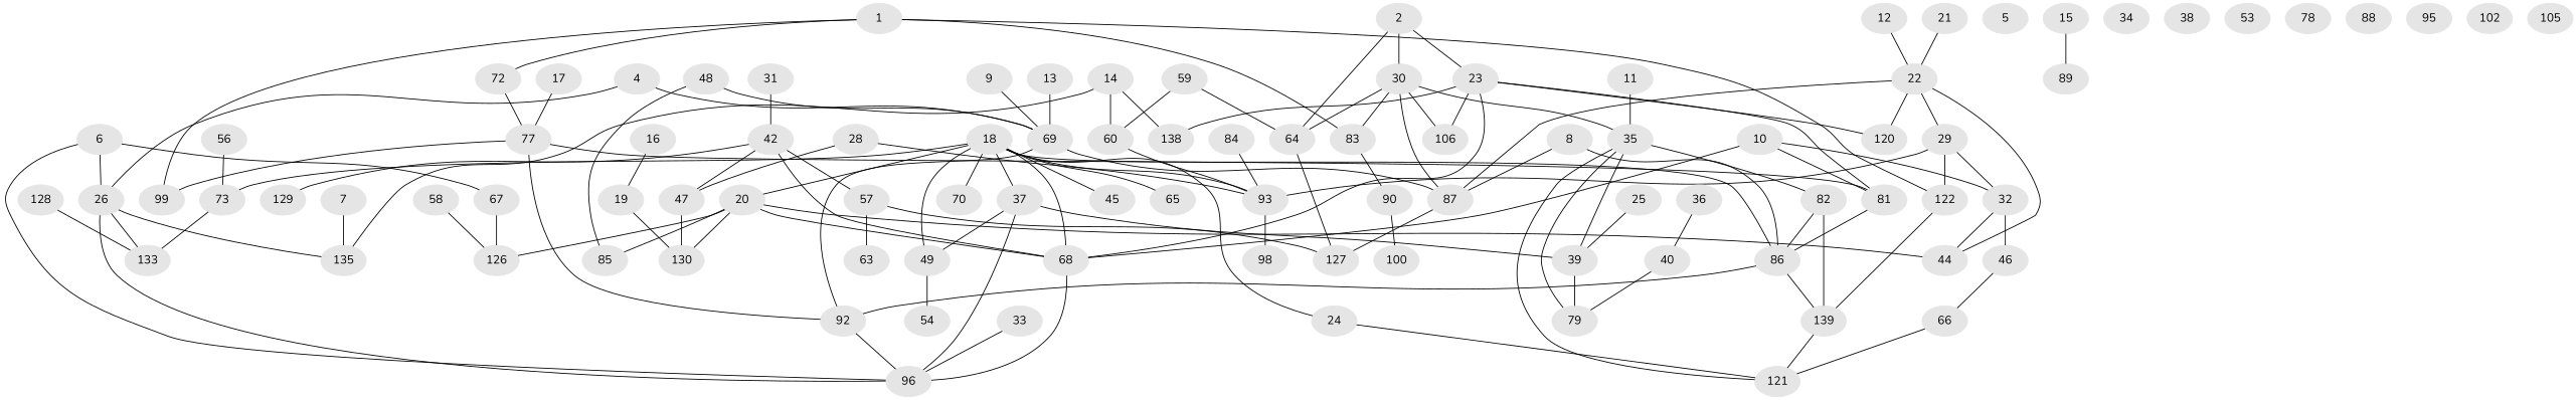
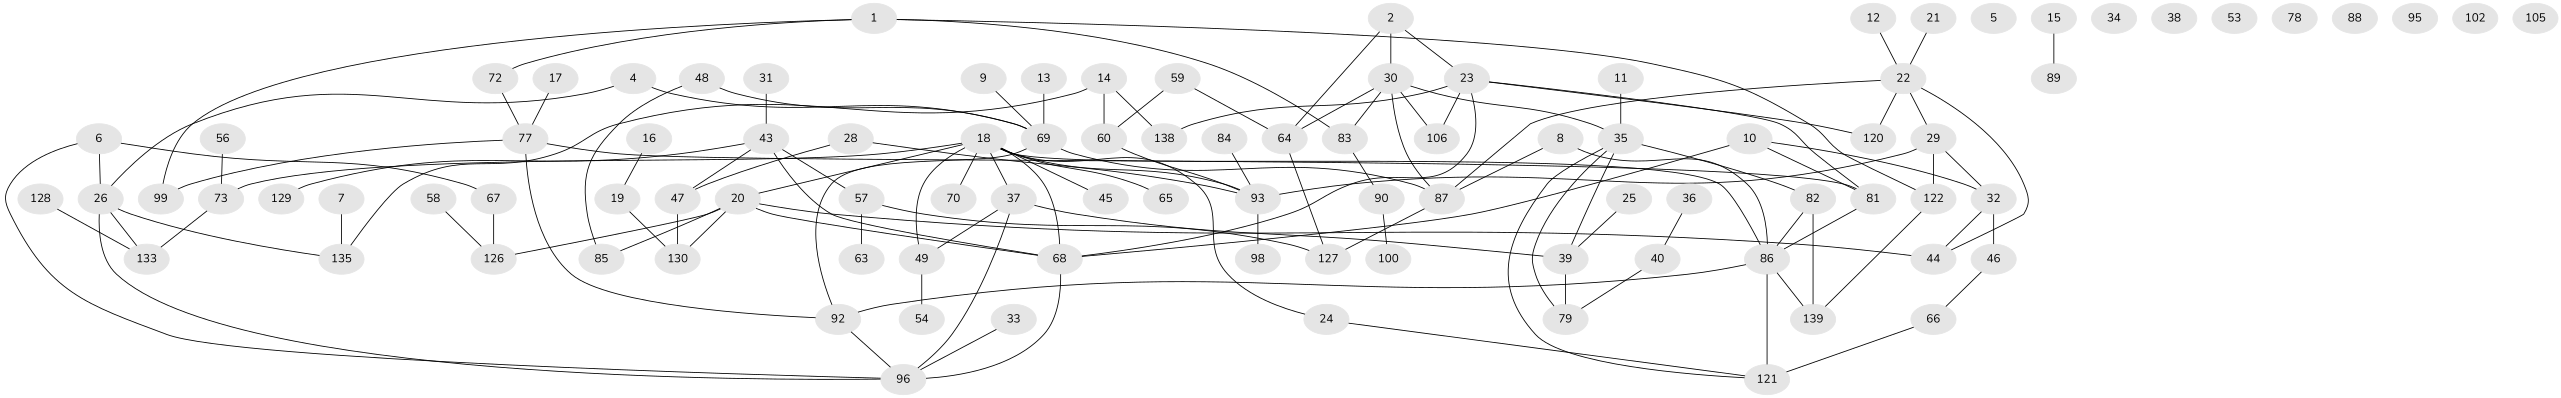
  graph {
    fontname=Nunito
    node [color=gray90 fontname=Nunito style=filled]
    edge [fontname=Nunito]
    1 [super="+3"]
    72
    83
    99
    122 [super="+131"]
    77 [super="+112"]
    90
    139
    2 [super="+134"]
    23 [super="+137"]
    30 [super="+76"]
    64
    68 [super="+113"]
    81 [super="+101"]
    138
    120
    106
    87 [super="+103"]
    35 [super="+125"]
    127
    26 [super="+74"]
    96 [super="+132"]
    135
    133
    4
    69 [super="+75"]
    92
    5
    6 [super="+27"]
    67
    126
    7
    86 [super="+94"]
    121
    8
    9
    10 [super="+62"]
    32 [super="+80"]
    44
    46
    39
    79
    82
    11
    22 [super="+119"]
    29 [super="+50"]
    12
    13 [super="+97"]
    14 [super="+115"]
    60 [super="+104"]
    93 [super="+117"]
    15
    89
    19 [super="+42"]
    130
    16
    17
    18 [super="+136"]
    20 [super="+41"]
    24
    37 [super="+123"]
    45 [super="+124"]
    49 [super="+118"]
    65 [super="+109"]
    70
    73 [super="+111"]
    85
    54
    98
    21
    25 [super="+55"]
    47 [super="+71"]
    28
-   43 [super="+52" label=42]
+   43 [super="+52"]
    57
    129
    31
    66 [super="+108"]
    33
    34
    40 [super="+110"]
    36
    38
    63 [super="+107"]
    48 [super="+51"]
    53
    56
    58 [super="+116"]
    59 [super="+61"]
    78 [super="+114"]
    100
    84
    88
    95
    102
    105
    128
    1 -- 72
    1 -- 83
    1 -- 99
    1 -- 122
    72 -- 77
    83 -- 90
    122 -- 139
    77 -- 99
    77 -- 81
    77 -- 92
    90 -- 100
    2 -- 23
    2 -- 30
    2 -- 64
    23 -- 68
    23 -- 81
    23 -- 138
    23 -- 120
    23 -- 106
    30 -- 83
    30 -- 64
    30 -- 106
    30 -- 87
    30 -- 35
    64 -- 127
    68 -- 96
    81 -- 86
    87 -- 127
    35 -- 121
    35 -- 39
    35 -- 79
    35 -- 82
    26 -- 96
    26 -- 135
    26 -- 133
    4 -- 26
    4 -- 69
    69 -- 87
    69 -- 92
    92 -- 96
    6 -- 26
    6 -- 96
    6 -- 67
    67 -- 126
    7 -- 135
    86 -- 139
    86 -- 92
-   139 -- 121
+   86 -- 121
    8 -- 87
    8 -- 86
    9 -- 69
    10 -- 68
    10 -- 81
    10 -- 32
    32 -- 44
    32 -- 46
    46 -- 66
    39 -- 79
    82 -- 139
    82 -- 86
    11 -- 35
    22 -- 120
    22 -- 87
    22 -- 44
    22 -- 29
    29 -- 122
    29 -- 32
    29 -- 93
    12 -- 22
    13 -- 69
    14 -- 138
    14 -- 135
    14 -- 60
    60 -- 93
    93 -- 98
    15 -- 89
    19 -- 130
    16 -- 19
    17 -- 77 [weight=2]
    18 -- 68
    18 -- 86
    18 -- 93
    18 -- 20
    18 -- 24
    18 -- 37
    18 -- 45
    18 -- 49
    18 -- 65
    18 -- 70
    18 -- 73
    20 -- 68
    20 -- 126
    20 -- 44
    20 -- 130
    20 -- 85
    24 -- 121
    37 -- 96
    37 -- 39
    37 -- 49
    49 -- 54
    73 -- 133
    21 -- 22
    25 -- 39
    47 -- 130
    28 -- 93
    28 -- 47
    43 -- 68
    43 -- 47
    43 -- 57
    43 -- 129
    57 -- 127
    57 -- 63
    31 -- 43
    66 -- 121
    33 -- 96
    40 -- 79
    36 -- 40
    48 -- 69
    48 -- 85
    56 -- 73
    58 -- 126
    59 -- 64
    59 -- 60
    84 -- 93
    128 -- 133
  }
